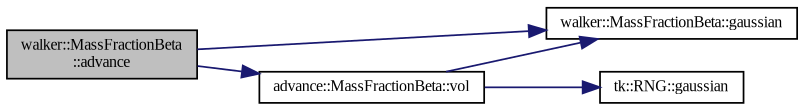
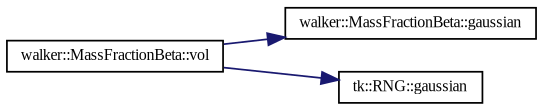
  digraph {
    fontname="Liberation Serif"
    rankdir=LR
    node [color=black fontname="Liberation Serif" fontsize=9 shape=record]
    edge [color=midnightblue fontname="Liberation Serif" fontsize=9 labelfontname="sans-serif" labelfontsize=9 style=solid]
-   n1 [fillcolor=grey75 fontcolor=black height=0.2 label="walker::MassFractionBeta\l::advance" style=filled width=0.4]
    n2 [height=0.2 label="walker::MassFractionBeta::gaussian" width=0.4]
-   n3 [height=0.2 label="advance::MassFractionBeta::vol" width=0.4]
+   n3 [height=0.2 label="walker::MassFractionBeta::vol" width=0.4]
    n4 [height=0.2 label="tk::RNG::gaussian" width=0.4]
-   n1 -> n2
-   n1 -> n3
    n3 -> n2
    n3 -> n4
  }
